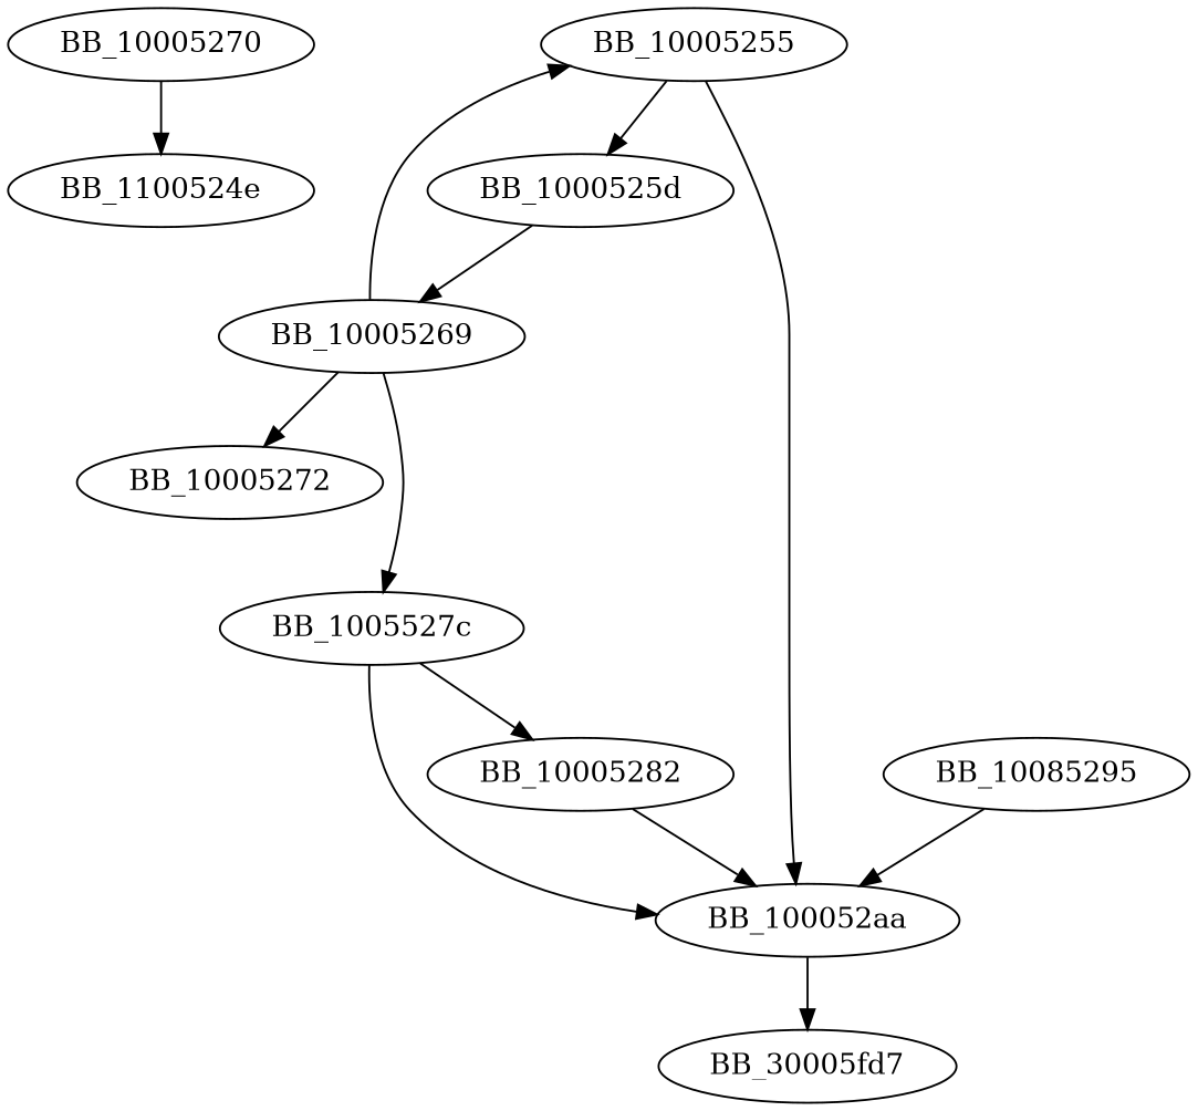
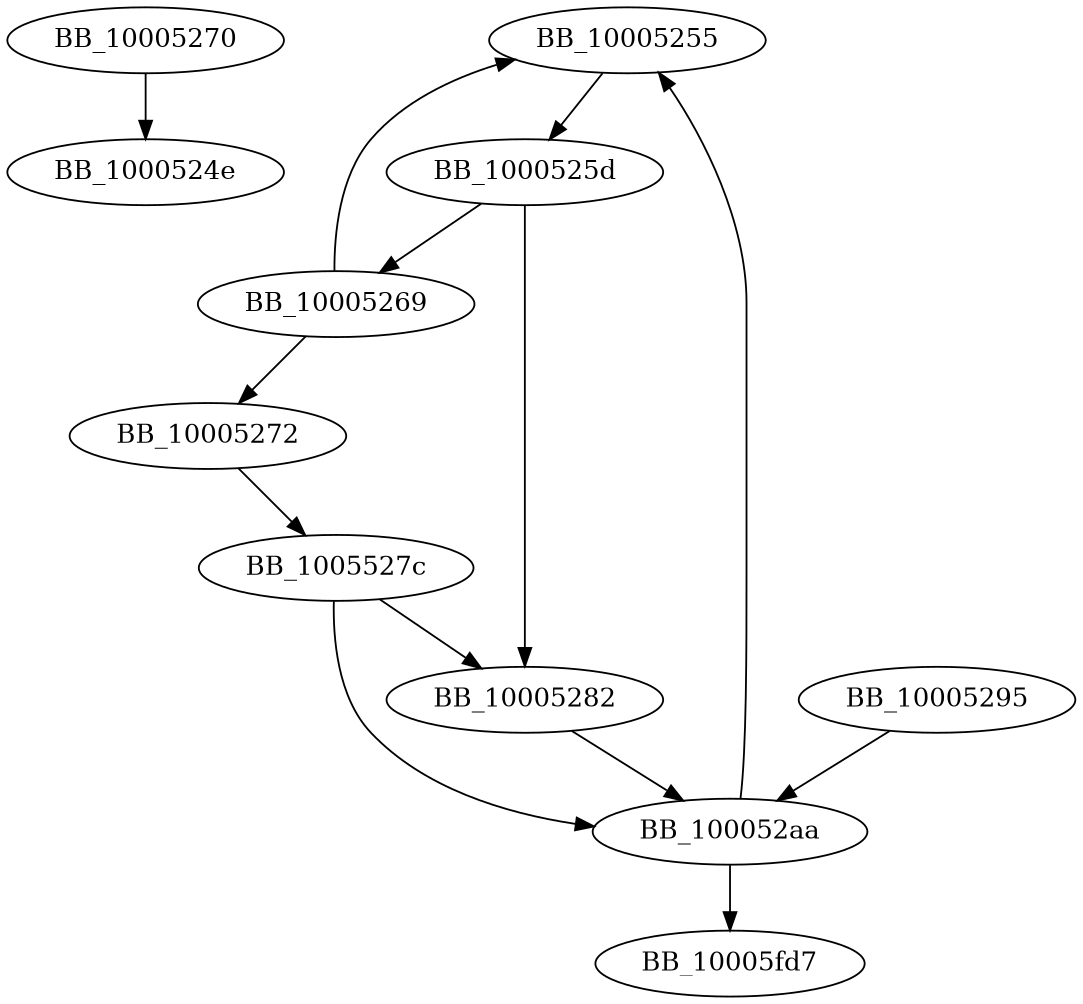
  digraph {
    n1 [label=BB_10005270]
-   BB_1000524e [label=BB_1100524e]
+   BB_1000524e
    BB_10005255
    BB_1000525d
    BB_100052aa
    BB_10005269
    BB_10005282
-   BB_10005fd7 [label=BB_30005fd7]
+   BB_10005fd7
    BB_10005272
    n10 [label=BB_1005527c]
-   BB_10005295 [label=BB_10085295]
+   BB_10005295
    n1 -> BB_1000524e
    BB_10005255 -> BB_1000525d
-   BB_10005255 -> BB_100052aa
+   BB_100052aa -> BB_10005255
    BB_1000525d -> BB_10005269
+   BB_1000525d -> BB_10005282
    BB_100052aa -> BB_10005fd7
    BB_10005269 -> BB_10005255
    BB_10005269 -> BB_10005272
    BB_10005282 -> BB_100052aa
-   BB_10005269 -> n10
+   BB_10005272 -> n10
    n10 -> BB_100052aa
    n10 -> BB_10005282
    BB_10005295 -> BB_100052aa
  }
